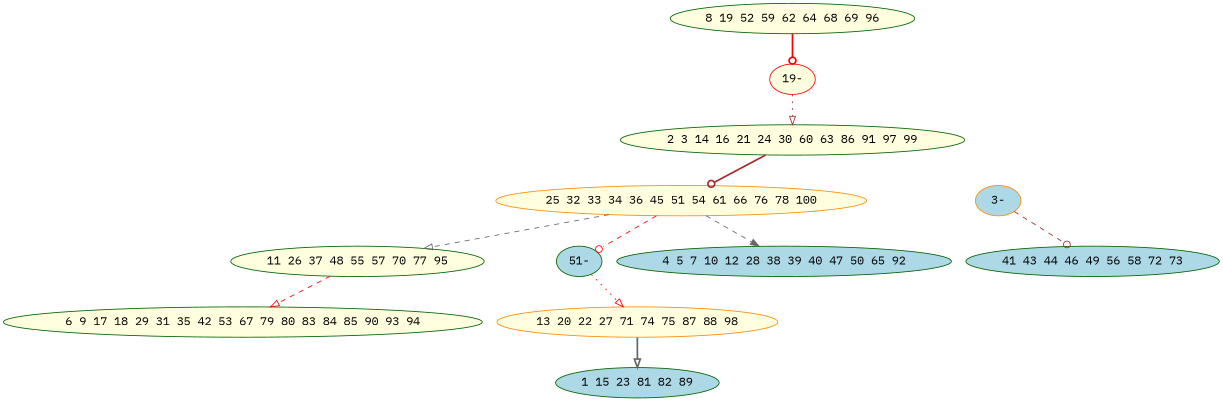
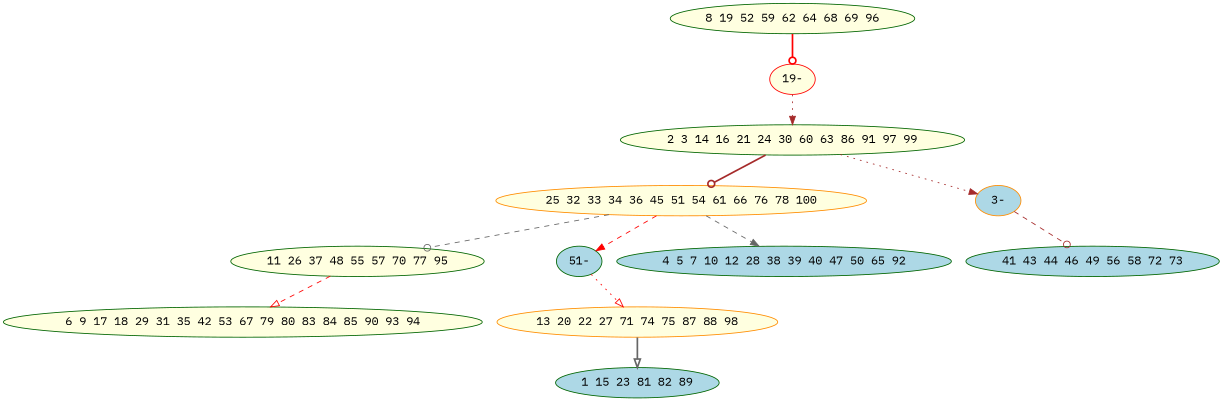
  digraph {
    fontname="IBM Plex Mono"
    node [color=darkgreen fillcolor=lightyellow fontname="IBM Plex Mono" style=filled]
    edge [arrowhead=normal color=red fontname="IBM Plex Mono" style=dashed]
    n1 [label="8 19 52 59 62 64 68 69 96"]
    n2 [color=red label="19-"]
    n3 [label="2 3 14 16 21 24 30 60 63 86 91 97 99"]
    n4 [color=darkorange label="25 32 33 34 36 45 51 54 61 66 76 78 100"]
    n5 [label="11 26 37 48 55 57 70 77 95"]
    n6 [fillcolor=lightblue label="51-"]
    n7 [fillcolor=lightblue label="4 5 7 10 12 28 38 39 40 47 50 65 92"]
    n8 [color=darkorange fillcolor=lightblue label="3-"]
    n9 [label="6 9 17 18 29 31 35 42 53 67 79 80 83 84 85 90 93 94"]
    n10 [color=darkorange label="13 20 22 27 71 74 75 87 88 98"]
    n11 [fillcolor=lightblue label="1 15 23 81 82 89"]
    n12 [fillcolor=lightblue label="41 43 44 46 49 56 58 72 73"]
    n1 -> n2 [arrowhead=odot style=bold]
-   n2 -> n3 [arrowhead=onormal color=brown style=dotted]
+   n2 -> n3 [color=brown style=dotted]
    n3 -> n4 [arrowhead=odot color=brown style=bold]
-   n4 -> n5 [arrowhead=onormal color=gray40]
-   n4 -> n6 [arrowhead=odot]
+   n3 -> n8 [color=brown style=dotted]
+   n4 -> n5 [arrowhead=odot color=gray40]
+   n4 -> n6
    n4 -> n7 [color=gray40]
    n5 -> n9 [arrowhead=onormal]
    n6 -> n10 [arrowhead=onormal style=dotted]
    n8 -> n12 [arrowhead=odot color=brown]
    n10 -> n11 [arrowhead=onormal color=gray40 style=bold]
  }
